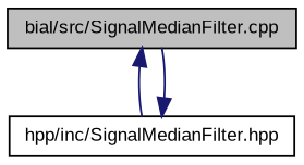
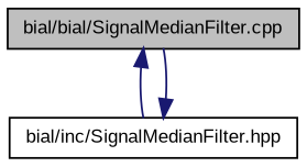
  digraph {
    fontname="Liberation Sans"
    node [color=black fontname="Liberation Sans" fontsize=10 shape=record style=filled]
    edge [color=midnightblue dir=back fontname="Liberation Sans" fontsize=10 labelfontname=Helvetica labelfontsize=10 style=solid]
-   n1 [fillcolor=grey75 fontcolor=black height=0.2 label="bial/src/SignalMedianFilter.cpp" width=0.4]
-   n2 [fillcolor=white height=0.2 label="hpp/inc/SignalMedianFilter.hpp" width=0.4]
+   n1 [fillcolor=grey75 fontcolor=black height=0.2 label="bial/bial/SignalMedianFilter.cpp" width=0.4]
+   n2 [fillcolor=white height=0.2 label="bial/inc/SignalMedianFilter.hpp" width=0.4]
    n1 -> n2
    n2 -> n1
  }
